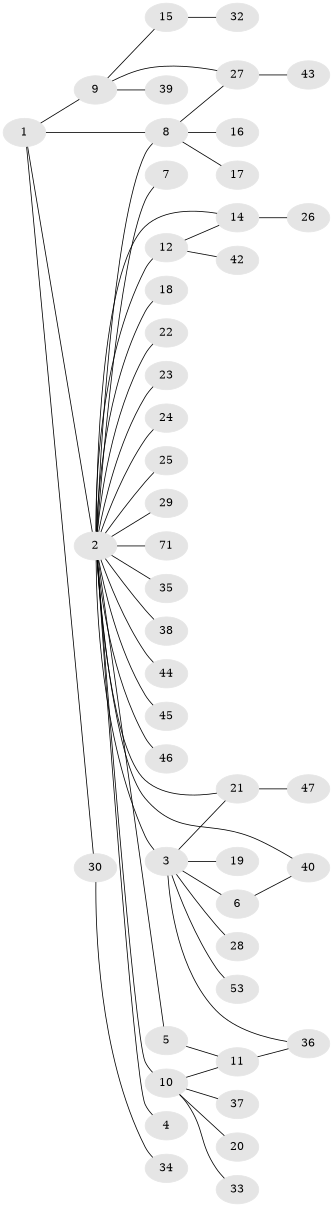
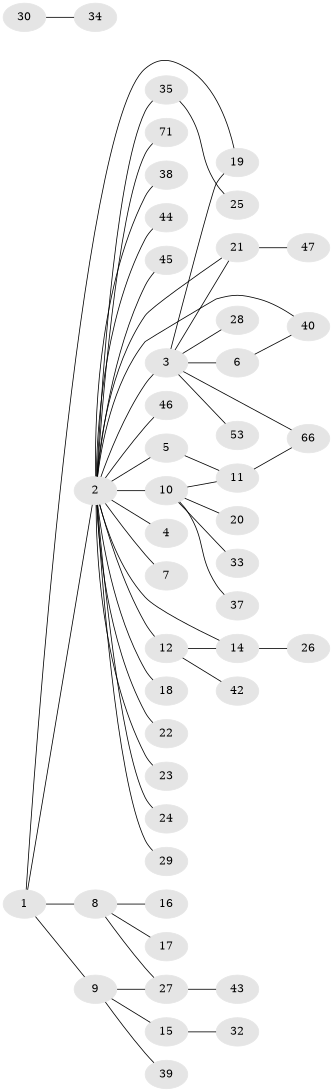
  graph {
    rankdir=LR
    node [color=gray90 style=filled]
    edge [weight=1.0]
    1
    2
    8
    9
    30
    3
    4
    5
    7
    10
    12
    14
    18
    21
    22
    23
    24
    25
    29
    n20 [label=71]
    35
    38
    40
    44
    45
    46
    16
    17
    27
    15
    39
    34
    6
    n34 [label=53]
    19
    28
-   36
+   36 [label=66]
    11
    20
    33
    37
    42
    26
    47
    43
    32
    1 -- 2
    1 -- 8
    1 -- 9 [weight=2.0]
-   1 -- 30
-   2 -- 8
+   1 -- 19
    2 -- 3
    2 -- 4
    2 -- 5
    2 -- 7
    2 -- 10
    2 -- 12
    2 -- 14
    2 -- 18
    2 -- 21
    2 -- 22
    2 -- 23
    2 -- 24
-   2 -- 25
+   35 -- 25
    2 -- 29
    2 -- n20
    2 -- 35
    2 -- 38
    2 -- 40
    2 -- 44
    2 -- 45
    2 -- 46
    8 -- 16 [weight=6.0]
    8 -- 17
    8 -- 27
    9 -- 27
    9 -- 15
    9 -- 39
    30 -- 34
    3 -- 21
    3 -- 6
    3 -- n34
    3 -- 19 [weight=3.0]
    3 -- 28
    3 -- 36
    5 -- 11 [weight=2.0]
    10 -- 11
    10 -- 20
    10 -- 33
    10 -- 37
    12 -- 14
    12 -- 42
    14 -- 26
    21 -- 47
    27 -- 43
    15 -- 32
    6 -- 40
    11 -- 36
  }
